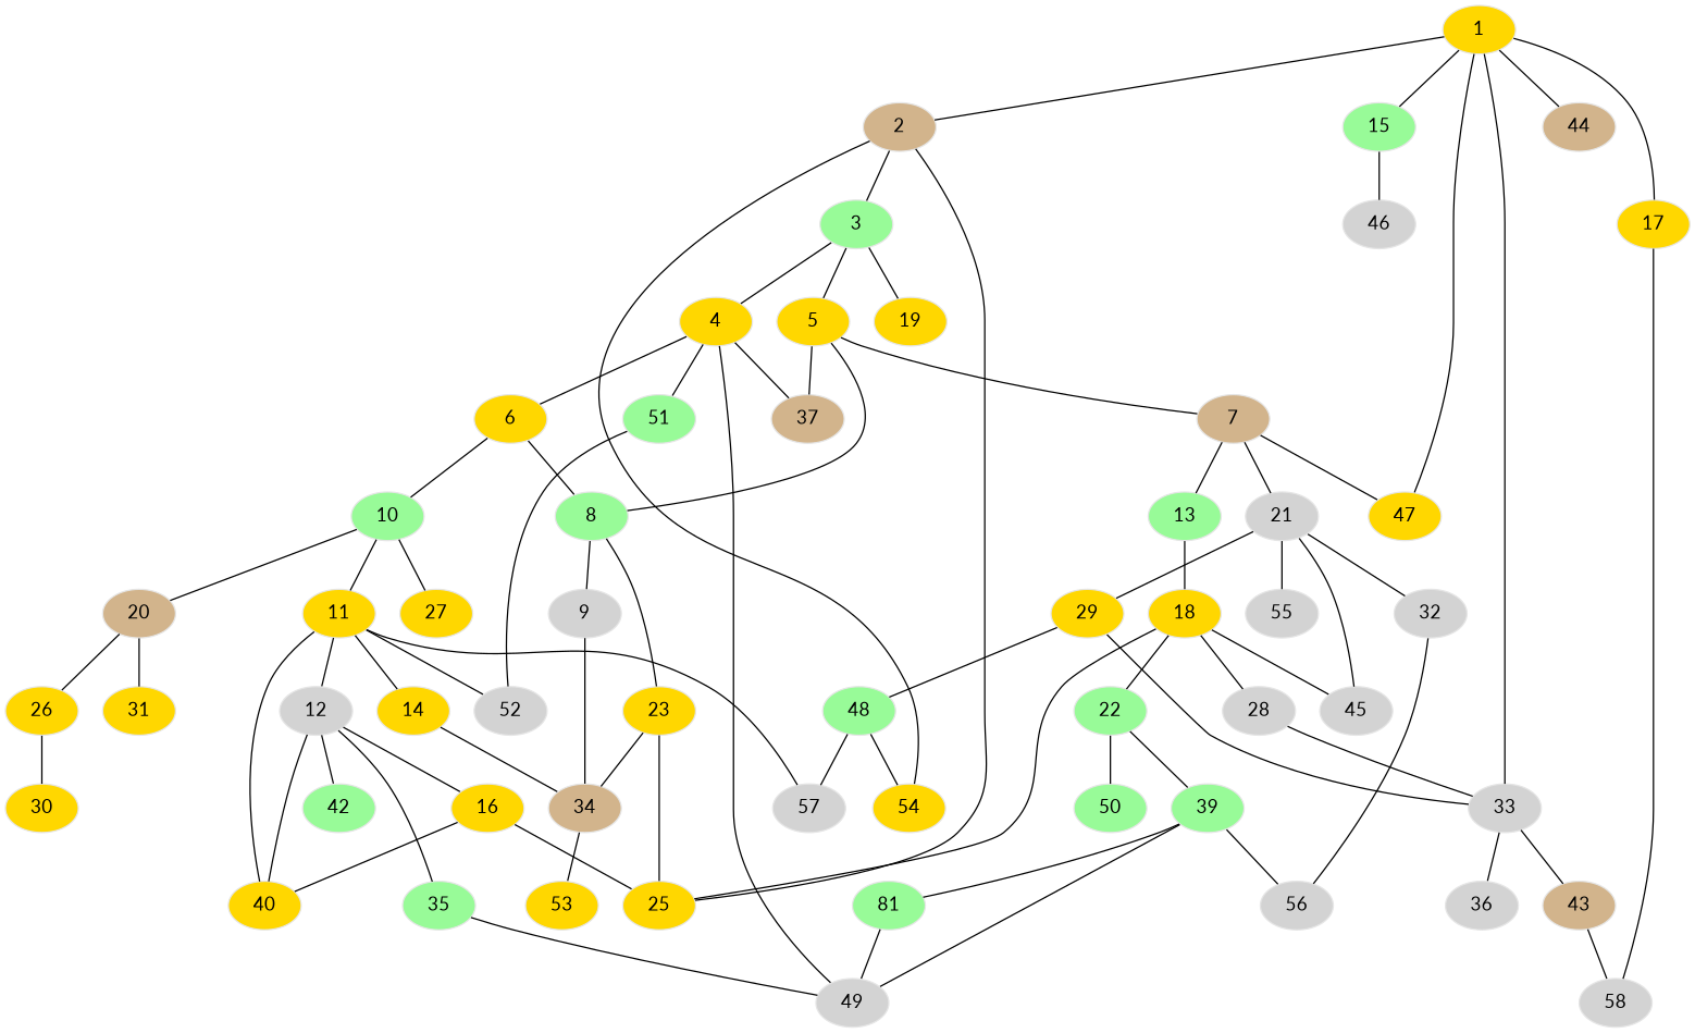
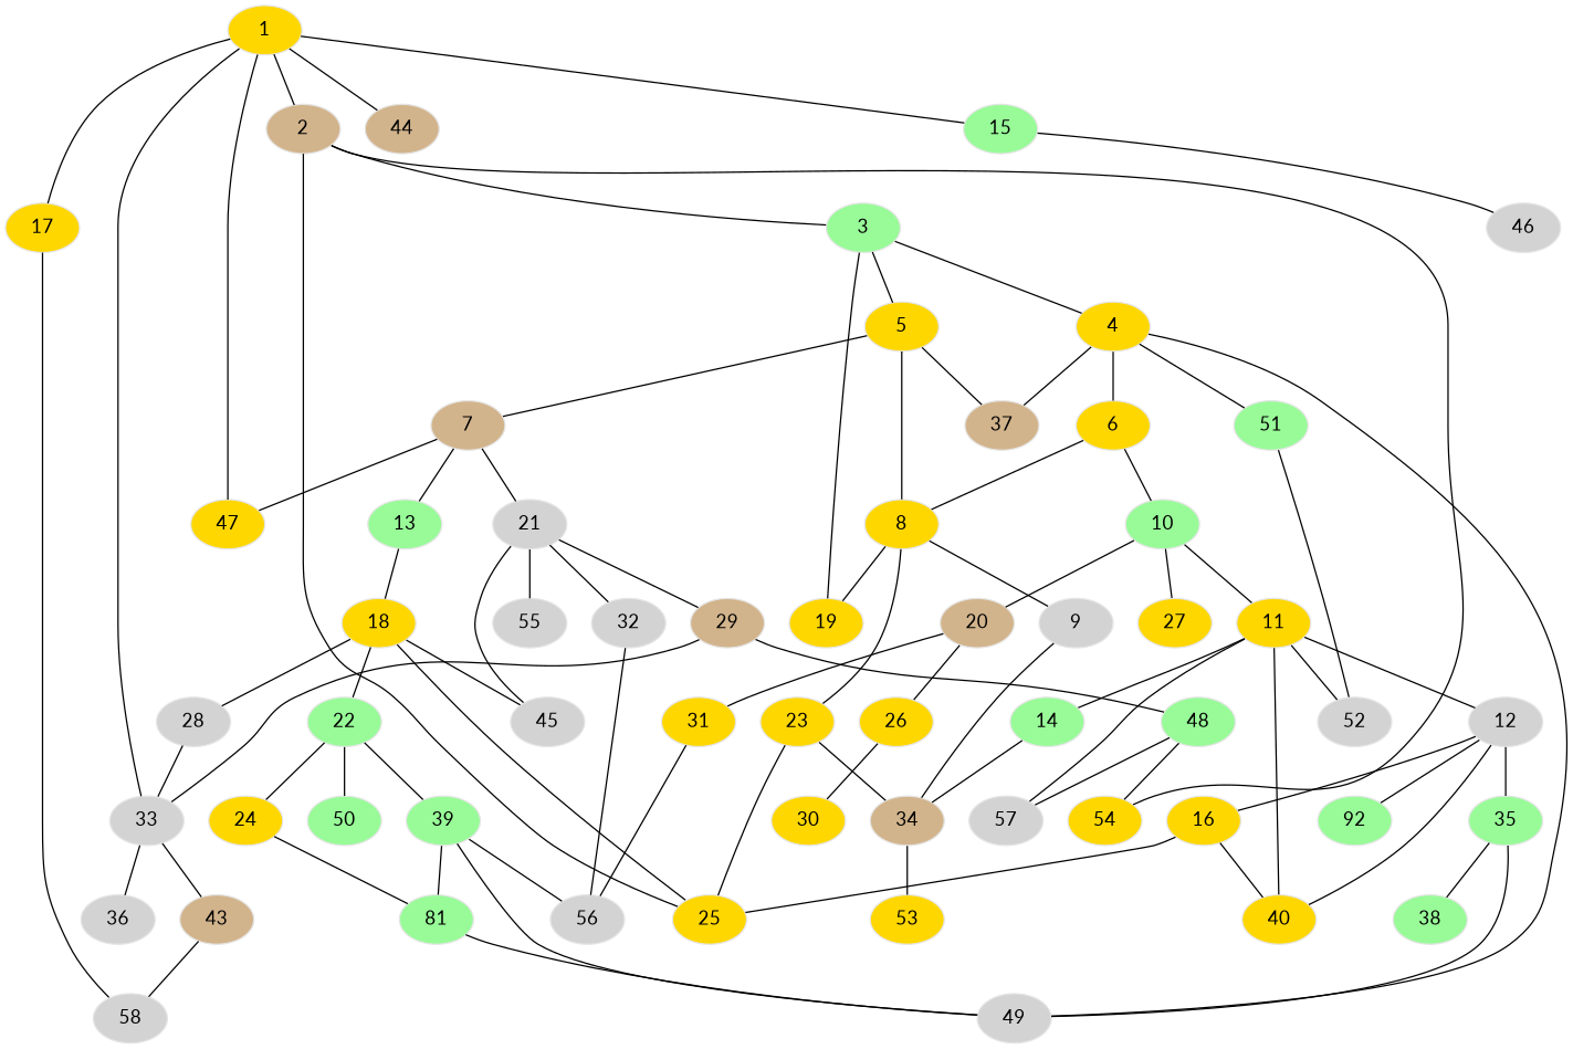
  graph {
    fontname=Lato
    node [color=gray90 fillcolor=gold fontname=Lato style=filled]
    edge [fontname=Lato]
    2 [fillcolor=tan]
    1
    15 [fillcolor=palegreen]
    17
    33 [fillcolor=lightgrey]
    44 [fillcolor=tan]
    47
    3 [fillcolor=palegreen]
    25
    54
    46 [fillcolor=lightgrey]
    58 [fillcolor=lightgrey]
    36 [fillcolor=lightgrey]
    43 [fillcolor=tan]
    4
    5
    19
    6
    37 [fillcolor=tan]
    49 [fillcolor=lightgrey]
    51 [fillcolor=palegreen]
    7 [fillcolor=tan]
-   8 [fillcolor=palegreen]
+   8
    10 [fillcolor=palegreen]
    52 [fillcolor=lightgrey]
    13 [fillcolor=palegreen]
    21 [fillcolor=lightgrey]
    9 [fillcolor=lightgrey]
    23
    11
    20 [fillcolor=tan]
    27
    18
    45 [fillcolor=lightgrey]
-   29
+   29 [fillcolor=tan]
    32 [fillcolor=lightgrey]
    55 [fillcolor=lightgrey]
    34 [fillcolor=tan]
    53
    12 [fillcolor=lightgrey]
-   14
+   14 [fillcolor=palegreen]
    40
    57 [fillcolor=lightgrey]
    26
    31
    16
    35 [fillcolor=palegreen]
-   42 [fillcolor=palegreen]
+   42 [fillcolor=palegreen label=92]
+   38 [fillcolor=palegreen]
    22 [fillcolor=palegreen]
    28 [fillcolor=lightgrey]
+   24
    39 [fillcolor=palegreen]
    50 [fillcolor=palegreen]
    30
    56 [fillcolor=lightgrey]
    48 [fillcolor=palegreen]
    n58 [fillcolor=palegreen label=81]
    2 -- 3
    2 -- 25
    2 -- 54
    1 -- 2
    1 -- 15
    1 -- 17
    1 -- 33
    1 -- 44
    1 -- 47
    15 -- 46
    17 -- 58
    33 -- 36
    33 -- 43
    3 -- 4
    3 -- 5
    3 -- 19
    43 -- 58
    4 -- 6
    4 -- 37
    4 -- 49
    4 -- 51
    5 -- 37
    5 -- 7
    5 -- 8
    6 -- 8
    6 -- 10
    51 -- 52
    7 -- 47
    7 -- 13
    7 -- 21
+   8 -- 19
    8 -- 9
    8 -- 23
    10 -- 11
    10 -- 20
    10 -- 27
    13 -- 18
    21 -- 45
    21 -- 29
    21 -- 32
    21 -- 55
    9 -- 34
    23 -- 25
    23 -- 34
    11 -- 52
    11 -- 12
    11 -- 14
    11 -- 40
    11 -- 57
    20 -- 26
    20 -- 31
    18 -- 25
    18 -- 45
    18 -- 22
    18 -- 28
    29 -- 33
    29 -- 48
    32 -- 56
    34 -- 53
    12 -- 40
    12 -- 16
    12 -- 35
    12 -- 42
    14 -- 34
    26 -- 30
+   31 -- 56
    16 -- 25
    16 -- 40
    35 -- 49
+   35 -- 38
+   22 -- 24
    22 -- 39
    22 -- 50
    28 -- 33
+   24 -- n58
    39 -- 49
    39 -- 56
    39 -- n58
    48 -- 54
    48 -- 57
    n58 -- 49
  }
